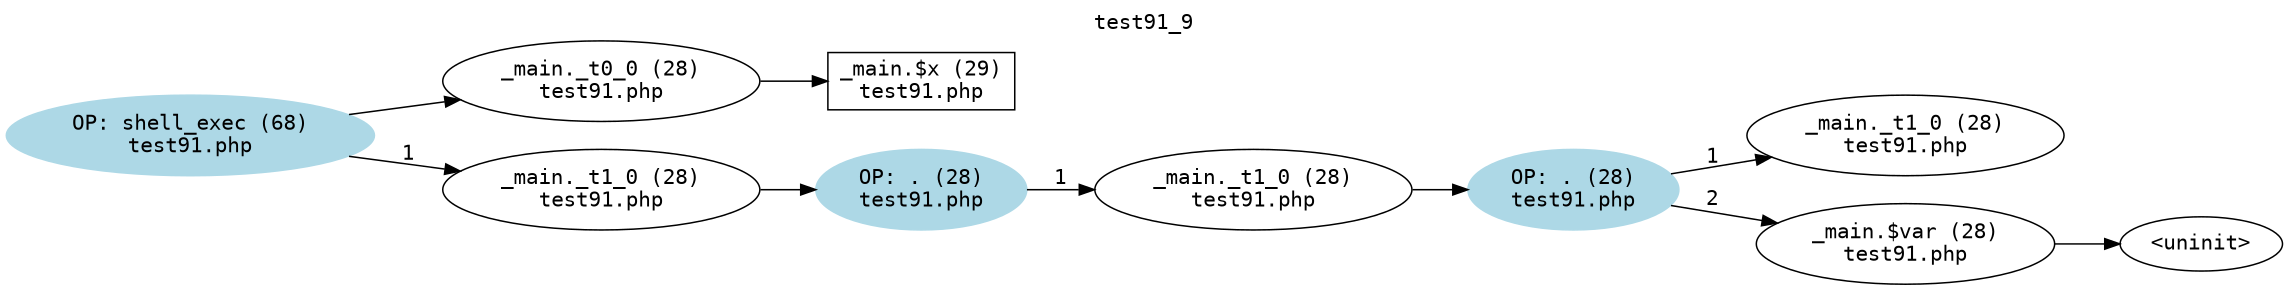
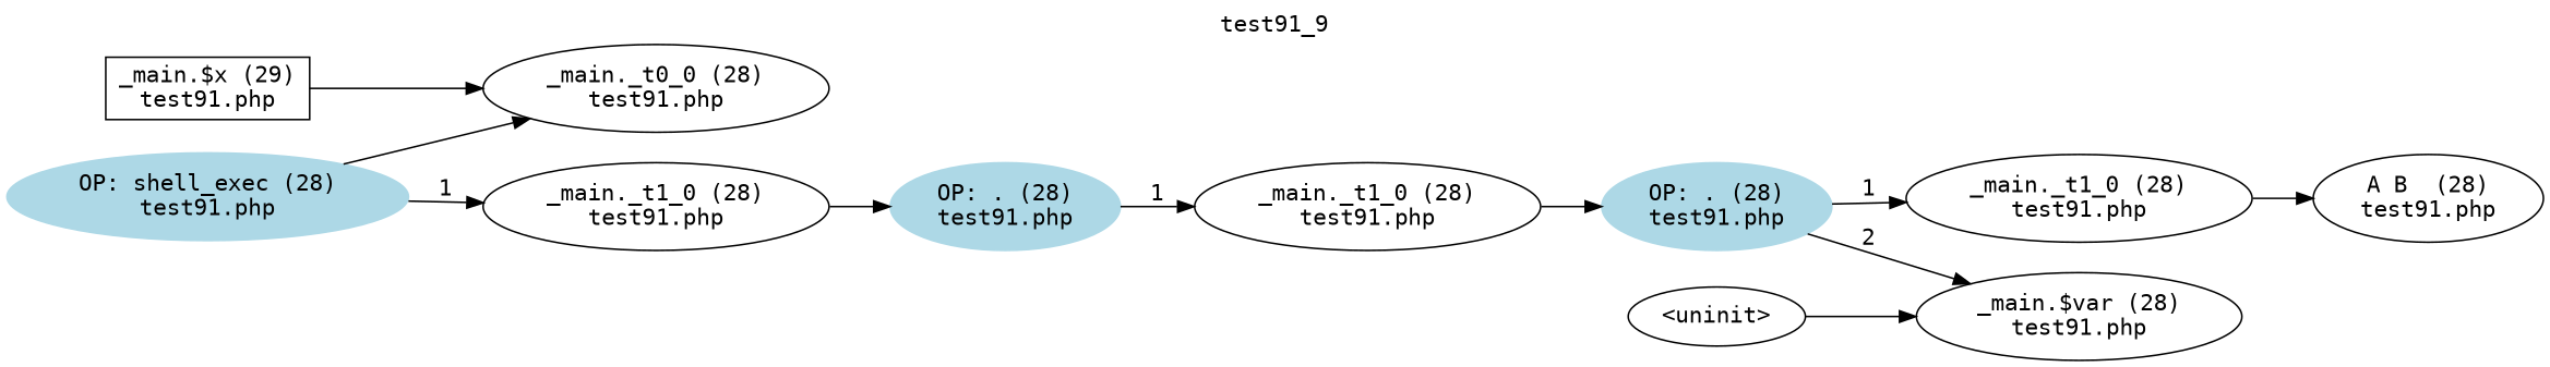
  digraph {
    fontname="DejaVu Sans Mono"
    label=test91_9
    labelloc=t
    rankdir=LR
    node [fontname="DejaVu Sans Mono" shape=ellipse]
    edge [fontname="DejaVu Sans Mono"]
    n1 [label="_main.$x (29)\ntest91.php" shape=box]
    n2 [label="_main._t0_0 (28)\ntest91.php"]
-   n3 [color=lightblue label="OP: shell_exec (68)\ntest91.php" style=filled]
+   n3 [color=lightblue label="OP: shell_exec (28)\ntest91.php" style=filled]
    n4 [label="_main._t1_0 (28)\ntest91.php"]
    n5 [color=lightblue label="OP: . (28)\ntest91.php" style=filled]
    n6 [label="_main._t1_0 (28)\ntest91.php"]
    n7 [color=lightblue label="OP: . (28)\ntest91.php" style=filled]
    n8 [label="_main._t1_0 (28)\ntest91.php"]
    n9 [label="_main.$var (28)\ntest91.php"]
+   n10 [label="A B  (28)\ntest91.php"]
    n11 [label="<uninit>"]
-   n2 -> n1
+   n1 -> n2
    n3 -> n2
    n3 -> n4 [label=1]
    n4 -> n5
    n5 -> n6 [label=1]
    n6 -> n7
    n7 -> n8 [label=1]
    n7 -> n9 [label=2]
-   n9 -> n11
+   n8 -> n10
+   n11 -> n9
  }
